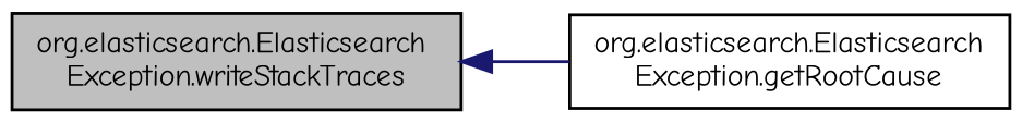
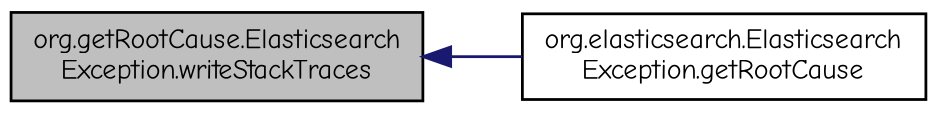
  digraph {
    rankdir=LR
    fontname="Comic Neue"
    node [color=black fontname="Comic Neue" fontsize=10 shape=record style=filled]
-   n1 [fillcolor=grey75 fontcolor=black height=0.2 label="org.elasticsearch.Elasticsearch\lException.writeStackTraces" width=0.4]
+   n1 [fillcolor=grey75 fontcolor=black height=0.2 label="org.getRootCause.Elasticsearch\lException.writeStackTraces" width=0.4]
    n2 [fillcolor=white height=0.2 label="org.elasticsearch.Elasticsearch\lException.getRootCause" width=0.4]
    n1 -> n2 [color=midnightblue dir=back fontname="Comic Neue" fontsize=10 labelfontname=Helvetica labelfontsize=10 style=solid]
  }
